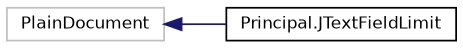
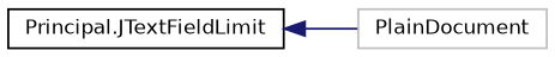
  digraph {
    rankdir=LR
    node [fillcolor=white fontname=Helvetica fontsize=10 shape=record style=filled]
    n1 [color=grey75 height=0.2 label=PlainDocument width=0.4]
    n2 [color=black height=0.2 label="Principal.JTextFieldLimit" width=0.4]
-   n1 -> n2 [color=midnightblue dir=back fontname=Helvetica fontsize=10 labelfontname=Helvetica labelfontsize=10 style=solid]
+   n2 -> n1 [color=midnightblue dir=back fontname=Helvetica fontsize=10 labelfontname=Helvetica labelfontsize=10 style=solid]
  }
